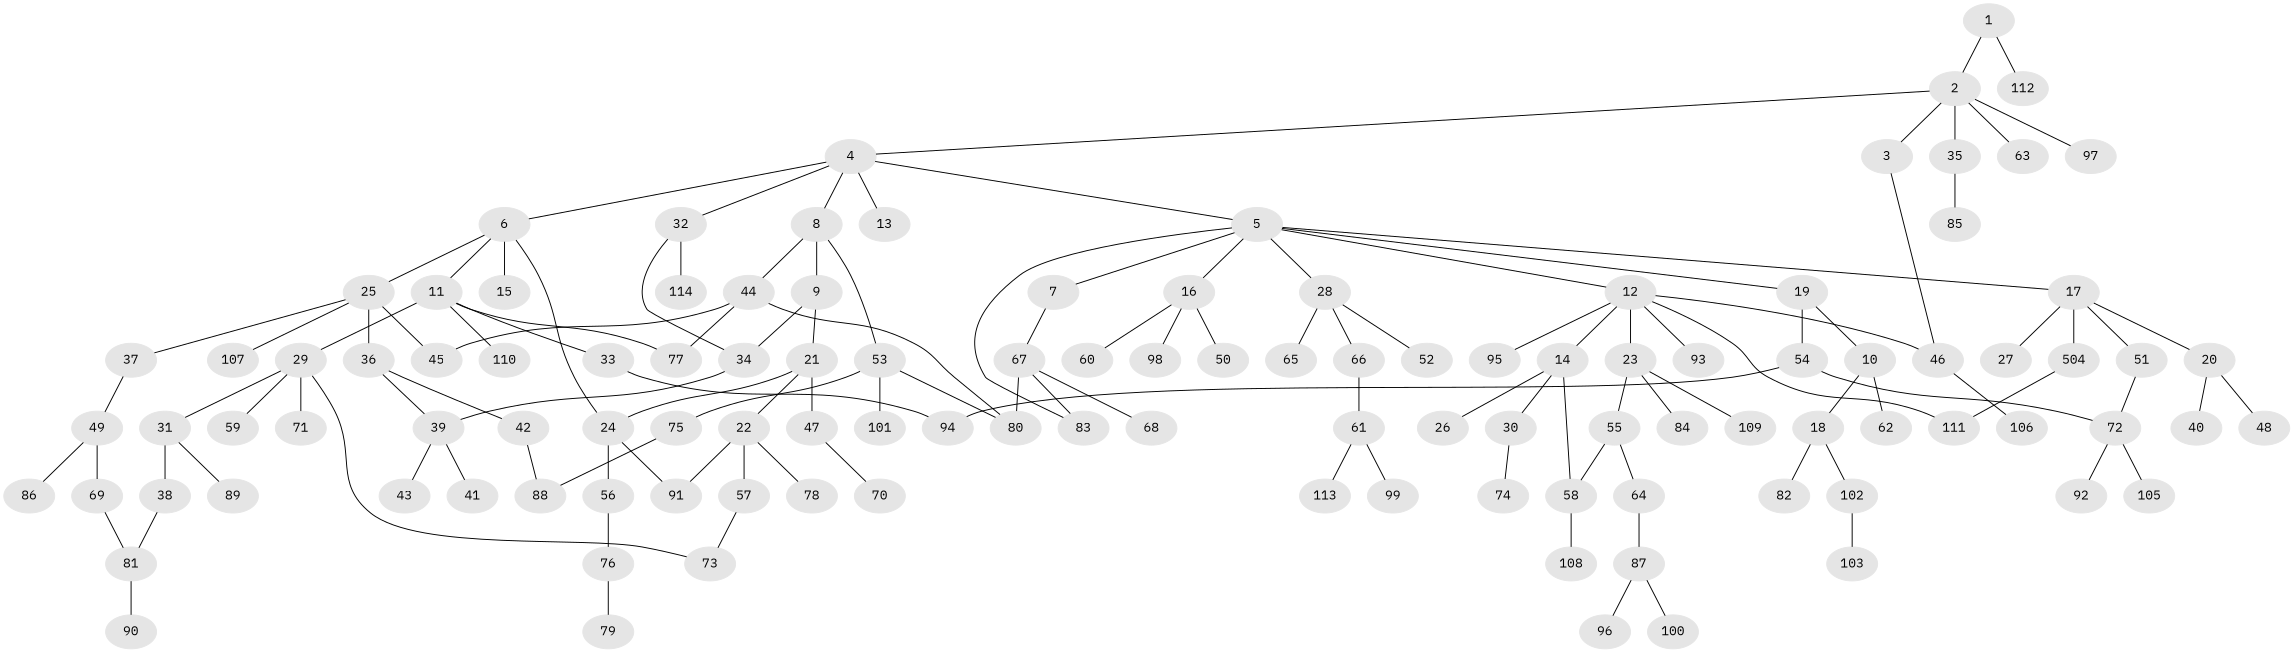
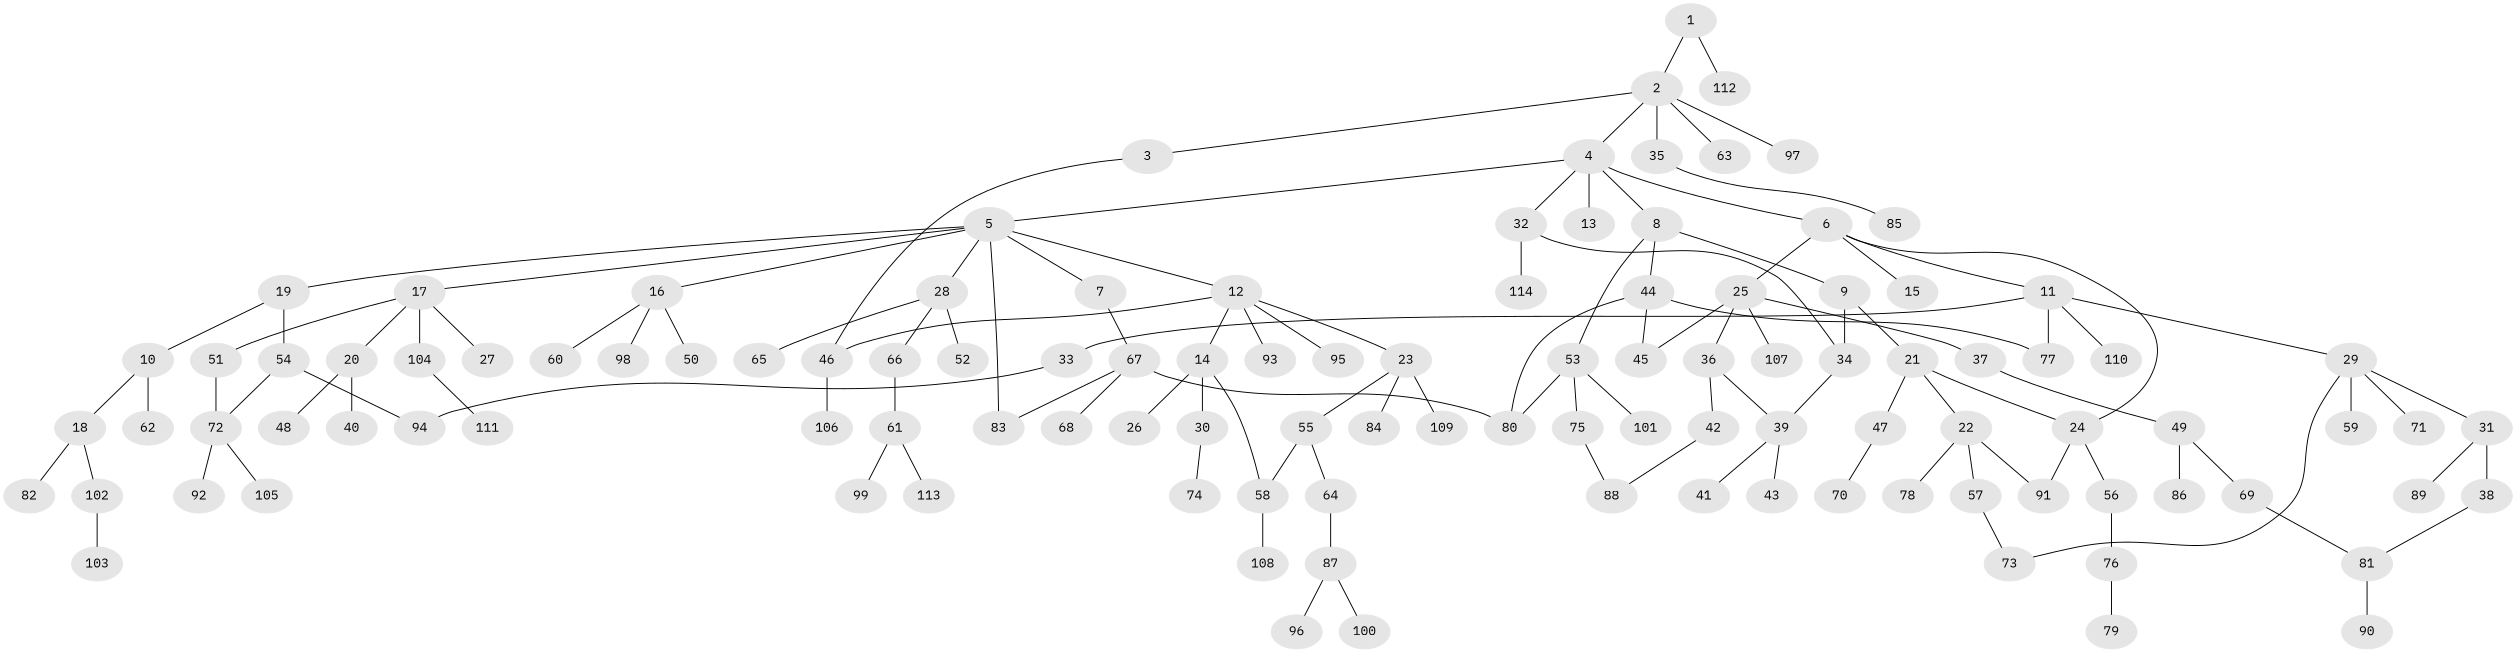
  graph {
    fontname="IBM Plex Mono"
    node [color=gray90 fontname="IBM Plex Mono" style=filled]
    edge [fontname="IBM Plex Mono"]
    1
    2
    112
    3
    4
    35
    63
    97
    46
    5
    6
    8
    13
    32
    85
    106
    7
    12
    16
    17
    19
    28
    83
    11
    15
    24
    25
    9
    44
    53
    34
    114
    67
    10
    18
    62
    14
    23
    93
    95
    111
    50
    60
    98
    20
    27
    51
-   104 [label=504]
+   104
    54
    52
    65
    66
    29
    33
    77
    110
    91
    56
    36
    37
    45
    107
    80
    68
    21
    75
    101
    22
    47
    39
    82
    102
    31
    59
    71
    73
    94
    26
    30
    58
    55
    84
    109
    74
    108
    40
    48
    72
    103
    57
    78
    70
    64
    76
    42
    49
    61
    99
    113
    38
    89
    81
    41
    43
    88
    69
    86
    90
    92
    105
    87
    79
    96
    100
    1 -- 2
    1 -- 112
    2 -- 3
    2 -- 4
    2 -- 35
    2 -- 63
    2 -- 97
    3 -- 46
    4 -- 5
    4 -- 6
    4 -- 8
    4 -- 13
    4 -- 32
    35 -- 85
    46 -- 106
    5 -- 7
    5 -- 12
    5 -- 16
    5 -- 17
    5 -- 19
    5 -- 28
    5 -- 83
    6 -- 11
    6 -- 15
    6 -- 24
    6 -- 25
    8 -- 9
    8 -- 44
    8 -- 53
    32 -- 34
    32 -- 114
    7 -- 67
    12 -- 46
    12 -- 14
    12 -- 23
    12 -- 93
    12 -- 95
-   12 -- 111
    16 -- 50
    16 -- 60
    16 -- 98
    17 -- 20
    17 -- 27
    17 -- 51
    17 -- 104
    19 -- 10
    19 -- 54
    28 -- 52
    28 -- 65
    28 -- 66
    11 -- 29
    11 -- 33
    11 -- 77
    11 -- 110
    24 -- 91
    24 -- 56
    25 -- 36
    25 -- 37
    25 -- 45
    25 -- 107
    9 -- 34
    9 -- 21
    44 -- 77
    44 -- 45
    44 -- 80
    53 -- 80
    53 -- 75
    53 -- 101
    34 -- 39
    67 -- 83
    67 -- 80
    67 -- 68
    10 -- 18
    10 -- 62
    18 -- 82
    18 -- 102
    14 -- 26
    14 -- 30
    14 -- 58
    23 -- 55
    23 -- 84
    23 -- 109
    20 -- 40
    20 -- 48
    51 -- 72
    104 -- 111
    54 -- 94
    54 -- 72
    66 -- 61
    29 -- 31
    29 -- 59
    29 -- 71
    29 -- 73
    33 -- 94
    56 -- 76
    36 -- 39
    36 -- 42
    37 -- 49
    21 -- 24
    21 -- 22
    21 -- 47
    75 -- 88
    22 -- 91
    22 -- 57
    22 -- 78
    47 -- 70
    39 -- 41
    39 -- 43
    102 -- 103
    31 -- 38
    31 -- 89
    30 -- 74
    58 -- 108
    55 -- 58
    55 -- 64
    72 -- 92
    72 -- 105
    57 -- 73
    64 -- 87
    76 -- 79
    42 -- 88
    49 -- 69
    49 -- 86
    61 -- 99
    61 -- 113
    38 -- 81
    81 -- 90
    69 -- 81
    87 -- 96
    87 -- 100
  }
